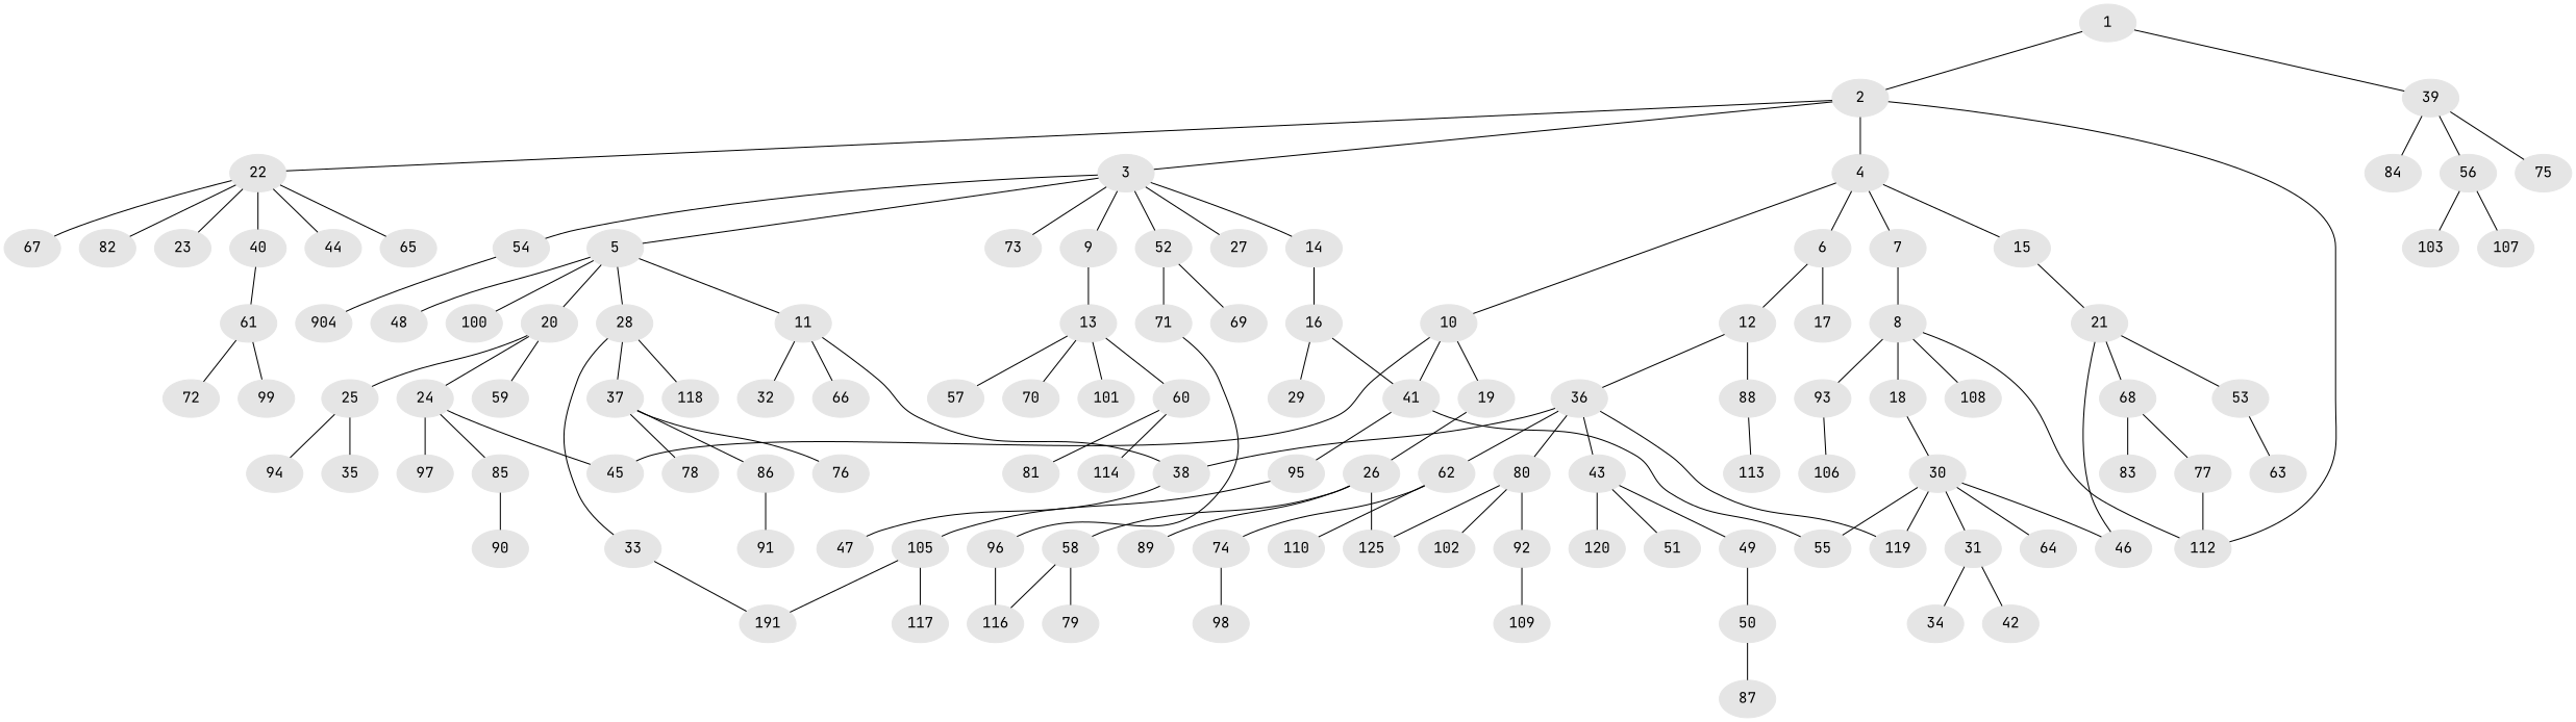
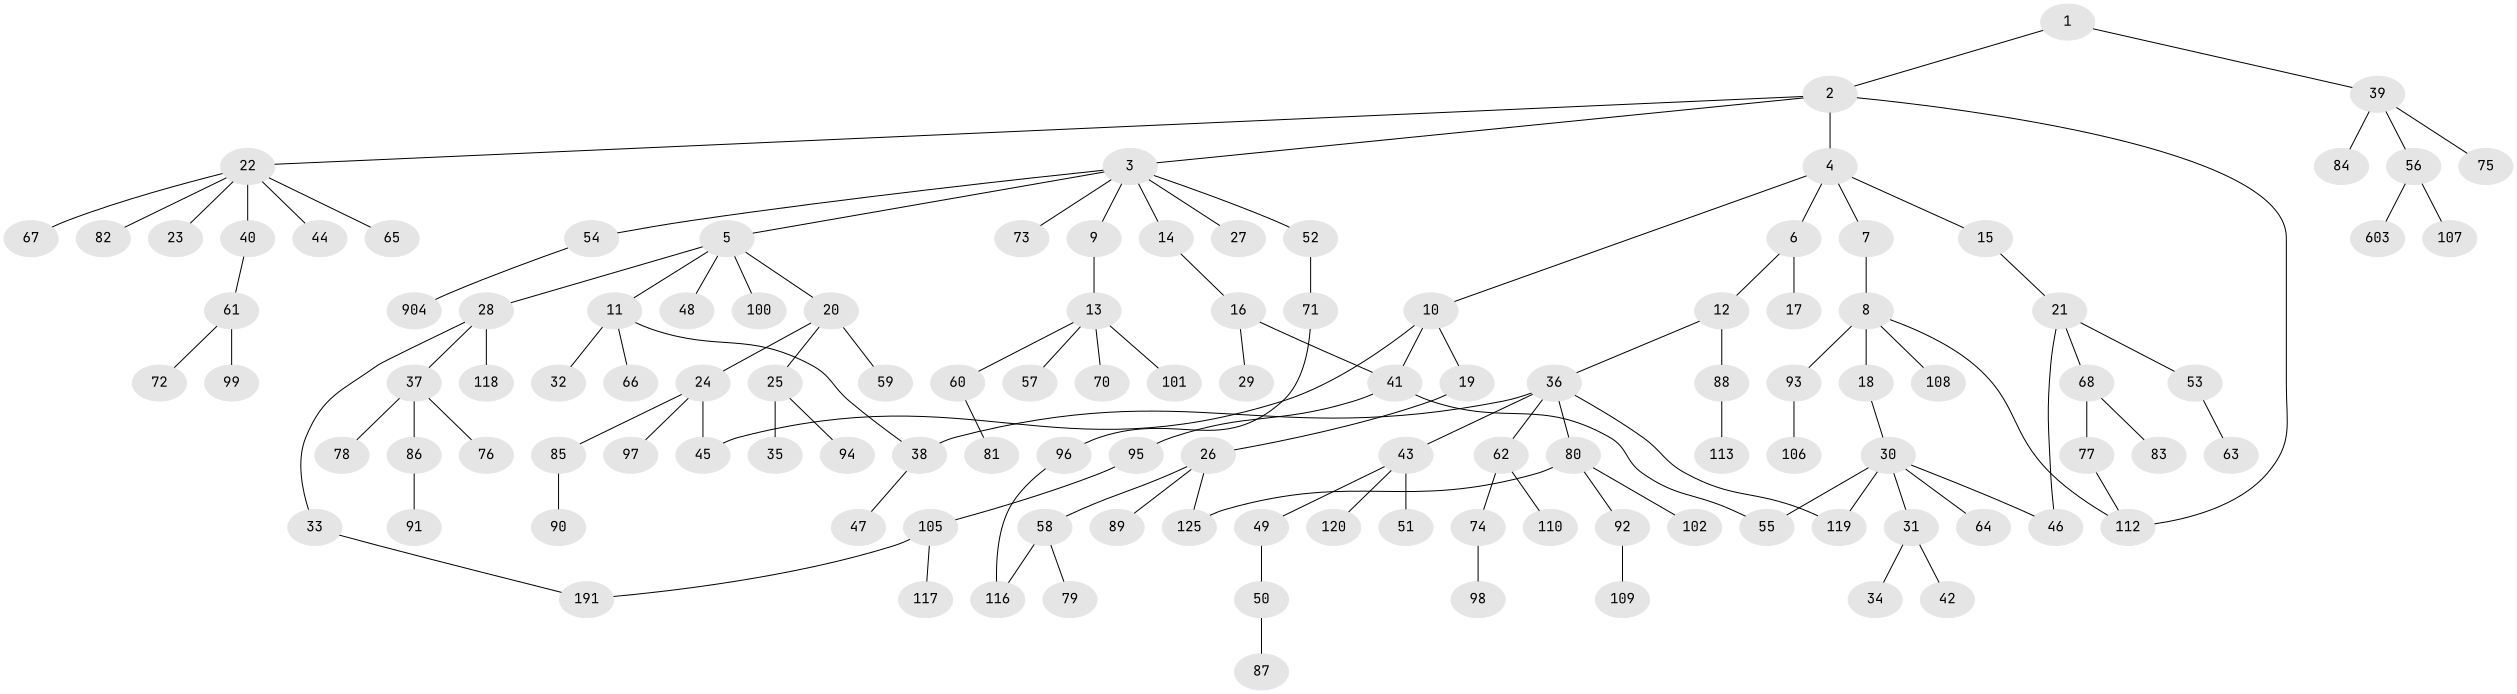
  graph {
    fontname="JetBrains Mono"
    node [color=gray90 fontname="JetBrains Mono" style=filled]
    edge [fontname="JetBrains Mono"]
    1
    2
    39
    3
    4
    22
    112
    56
    75
    84
    5
    9
    14
    27
    52
    54
    73
    6
    7
    10
    15
    23
    40
    44
    65
    67
    82
    11
    20
    28
    48
    100
    13
    16
-   69
    71
    n37 [label=904]
    12
    17
    8
    19
    41
    45
    21
    32
    38
    66
    24
    25
    59
    33
    37
    118
    36
    88
    18
    93
    108
    30
    106
    57
    60
    70
    101
    26
    55
    95
    47
    119
    43
    62
    80
    113
    81
-   114
    29
    46
    53
    68
    31
    64
    58
    89
    n84 [label=125]
    85
    97
    35
    94
    63
    77
    83
    61
    90
    79
    116
    n96 [label=191]
    76
    78
    86
    34
    42
    49
    51
    120
    74
    110
    92
    102
    91
-   103
+   103 [label=603]
    107
    72
    99
    105
    50
    87
    96
    98
    109
    117
    1 -- 2
    1 -- 39
    2 -- 3
    2 -- 4
    2 -- 22
    2 -- 112
    39 -- 56
    39 -- 75
    39 -- 84
    3 -- 5
    3 -- 9
    3 -- 14
    3 -- 27
    3 -- 52
    3 -- 54
    3 -- 73
    4 -- 6
    4 -- 7
    4 -- 10
    4 -- 15
    22 -- 23
    22 -- 40
    22 -- 44
    22 -- 65
    22 -- 67
    22 -- 82
    56 -- 103
    56 -- 107
    5 -- 11
    5 -- 20
    5 -- 28
    5 -- 48
    5 -- 100
    9 -- 13
    14 -- 16
-   52 -- 69
    52 -- 71
    54 -- n37
    6 -- 12
    6 -- 17
    7 -- 8
    10 -- 19
    10 -- 41
    10 -- 45
    15 -- 21
    40 -- 61
    11 -- 32
    11 -- 38
    11 -- 66
    20 -- 24
    20 -- 25
    20 -- 59
    28 -- 33
    28 -- 37
    28 -- 118
    13 -- 57
    13 -- 60
    13 -- 70
    13 -- 101
    16 -- 41
    16 -- 29
    71 -- 96
    12 -- 36
    12 -- 88
    8 -- 112
    8 -- 18
    8 -- 93
    8 -- 108
    19 -- 26
    41 -- 55
    41 -- 95
    21 -- 46
    21 -- 53
    21 -- 68
    38 -- 47
    24 -- 45
    24 -- 85
    24 -- 97
    25 -- 35
    25 -- 94
    33 -- n96
    37 -- 76
    37 -- 78
    37 -- 86
    36 -- 38
    36 -- 119
    36 -- 43
    36 -- 62
    36 -- 80
    88 -- 113
    18 -- 30
    93 -- 106
    30 -- 55
    30 -- 119
    30 -- 46
    30 -- 31
    30 -- 64
    60 -- 81
-   60 -- 114
    26 -- 58
    26 -- 89
    26 -- n84
    95 -- 105
    43 -- 49
    43 -- 51
    43 -- 120
    62 -- 74
    62 -- 110
    80 -- n84
    80 -- 92
    80 -- 102
    53 -- 63
    68 -- 77
    68 -- 83
    31 -- 34
    31 -- 42
    58 -- 79
    58 -- 116
    85 -- 90
    77 -- 112
    61 -- 72
    61 -- 99
    86 -- 91
    49 -- 50
    74 -- 98
    92 -- 109
    105 -- n96
    105 -- 117
    50 -- 87
    96 -- 116
  }
